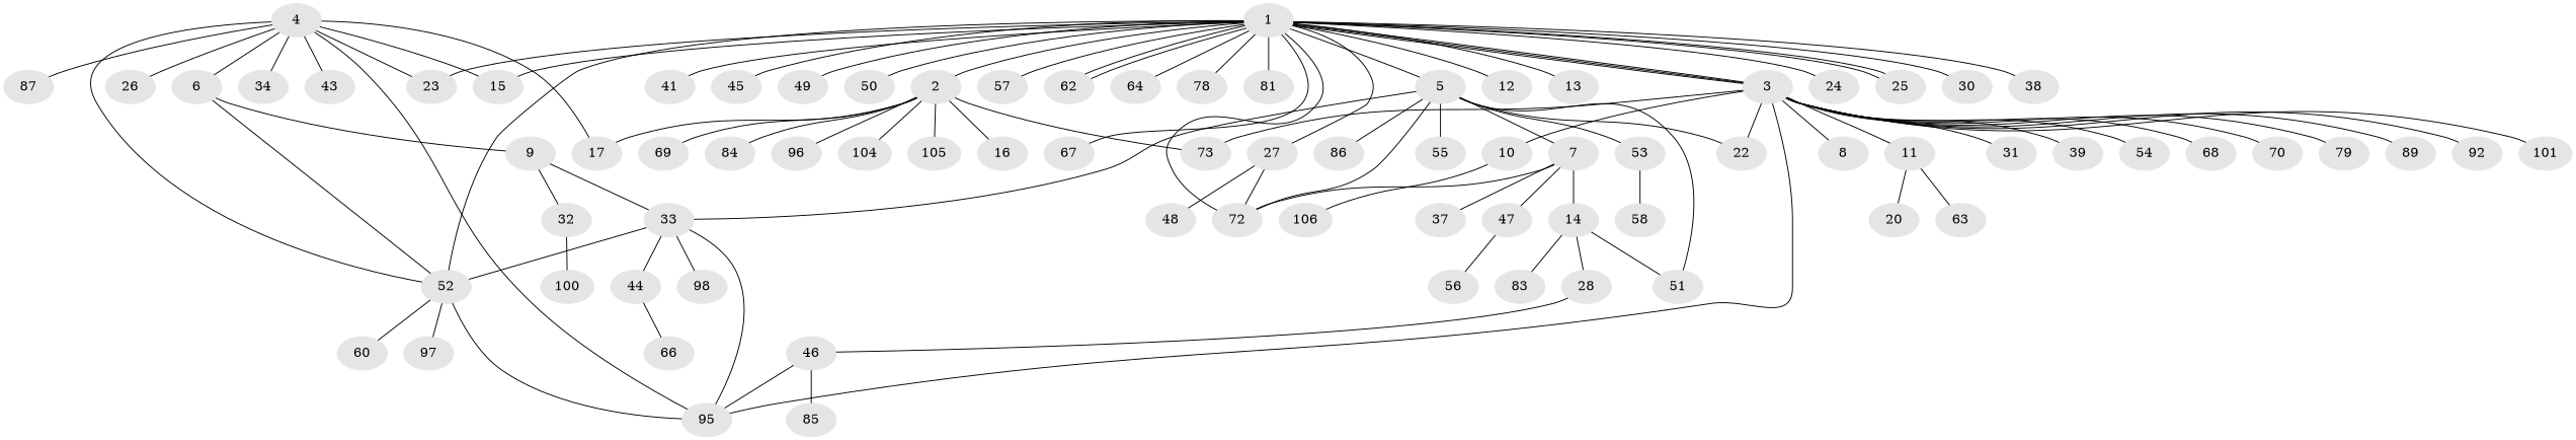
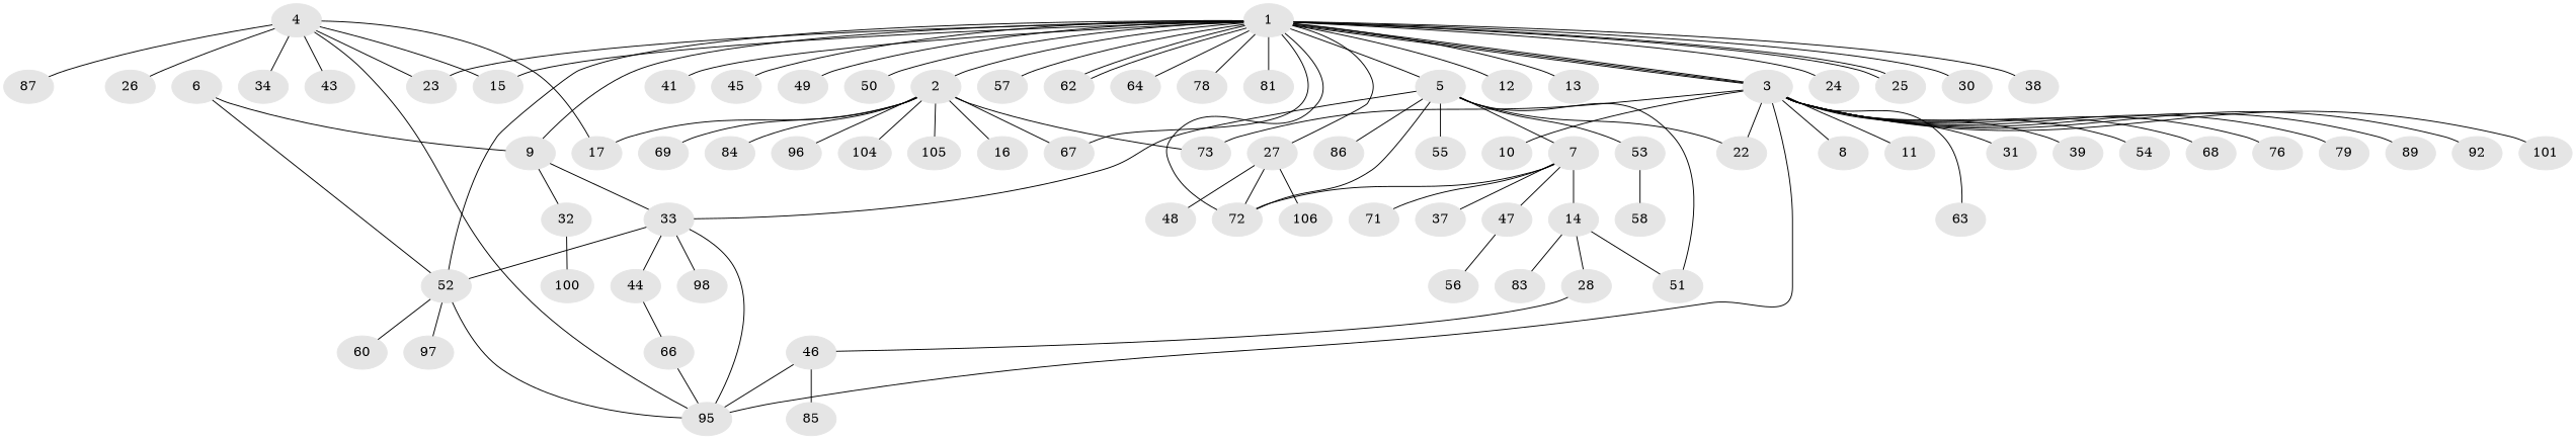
  graph {
    node [color=gray90 style=filled]
    1 [super="+61"]
    2 [super="+70"]
    3 [super="+88"]
    5 [super="+19"]
    9 [super="+42"]
    12
    13
    15 [super="+59"]
    23 [super="+94"]
    24
    25 [super="+65"]
    27 [super="+40"]
    30 [super="+103"]
    38
    41
    45
    49
    50
    52 [super="+77"]
    57
    62
    64
    67
    72 [super="+102"]
    78
    81
    16 [super="+21"]
    17 [super="+29"]
    69
    73
    84
    96
    104
    105
    8
    10
    11
    22
    31 [super="+82"]
    39
    54
    63
    68
-   76 [label=70]
+   76
    79
    89
    92
    95
    101
    7 [super="+75"]
    33 [super="+35"]
    51 [super="+99"]
    53
    55
    86
    32
    48
    106
    60
    97
    4 [super="+34"]
    6
    26
    n64 [label=34]
    43 [super="+80"]
    87
-   20
    14 [super="+18"]
    37
    47
+   71 [super="+90"]
    44 [super="+91"]
    98
    58
    28
    83
    56
    100
    46 [super="+93"]
    85
    66 [super="+74"]
    1 -- 2
    1 -- 3 [weight=2]
    1 -- 3
    1 -- 3
    1 -- 5
+   1 -- 9
    1 -- 12
    1 -- 13
    1 -- 15
    1 -- 23
    1 -- 24
    1 -- 25
    1 -- 25
    1 -- 27
    1 -- 30
    1 -- 38
    1 -- 41
    1 -- 45
    1 -- 49
    1 -- 50
    1 -- 52 [weight=2]
    1 -- 57
    1 -- 62
    1 -- 62
    1 -- 64
    1 -- 67
    1 -- 72
    1 -- 78
    1 -- 81
+   2 -- 67
    2 -- 16
    2 -- 17
    2 -- 69
    2 -- 73
    2 -- 84
    2 -- 96
    2 -- 104
    2 -- 105
    3 -- 73
    3 -- 8
    3 -- 10
    3 -- 11
    3 -- 22 [weight=2]
    3 -- 31
    3 -- 39
    3 -- 54
-   11 -- 63
+   3 -- 63
    3 -- 68
    3 -- 76
    3 -- 79
    3 -- 89
    3 -- 92
    3 -- 95
    3 -- 101
    5 -- 72
    5 -- 22
    5 -- 7
    5 -- 33
    5 -- 51
    5 -- 53
    5 -- 55
    5 -- 86
    9 -- 33
    9 -- 32
    27 -- 72
    27 -- 48
-   10 -- 106
+   27 -- 106
    52 -- 95
    52 -- 60
    52 -- 97
-   11 -- 20
    7 -- 72
    7 -- 14
    7 -- 37
    7 -- 47
+   7 -- 71
    33 -- 52
    33 -- 95
    33 -- 44
    33 -- 98
    53 -- 58
    32 -- 100
    4 -- 15
    4 -- 23
-   4 -- 52
    4 -- 17
    4 -- 95
-   4 -- 6
    4 -- 26
    4 -- n64
    4 -- 43
    4 -- 87
    6 -- 9
    6 -- 52
    14 -- 51
    14 -- 28
    14 -- 83
    47 -- 56
    44 -- 66
    28 -- 46
    46 -- 95
    46 -- 85
+   66 -- 95
  }
